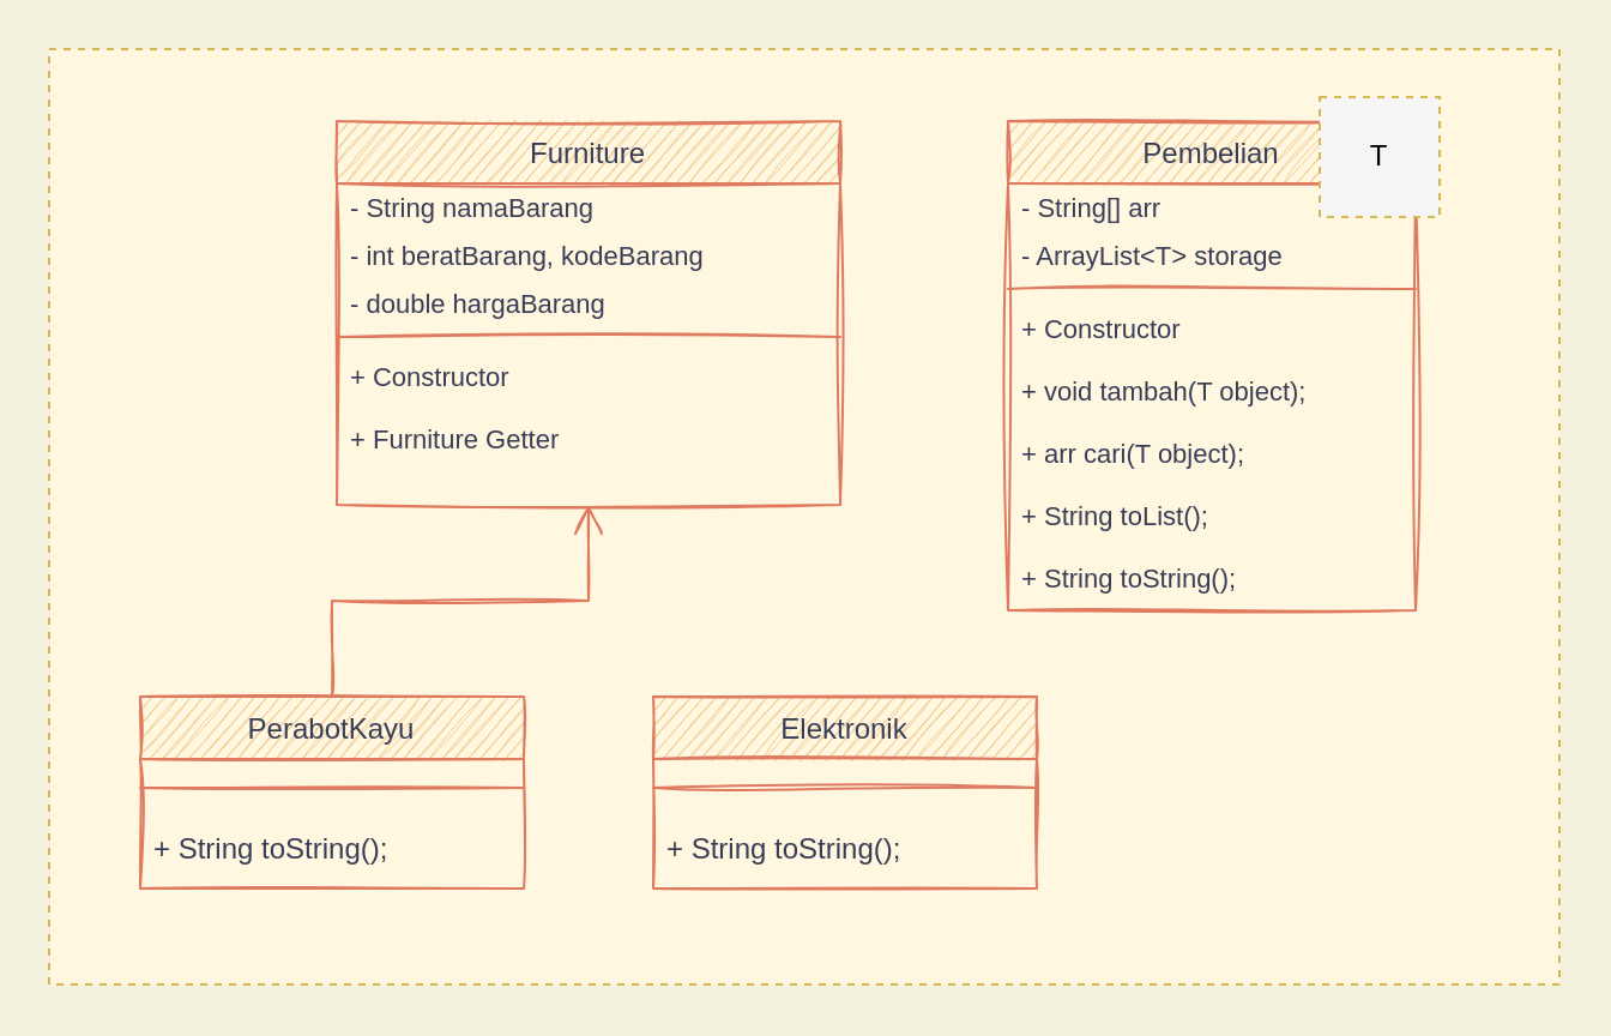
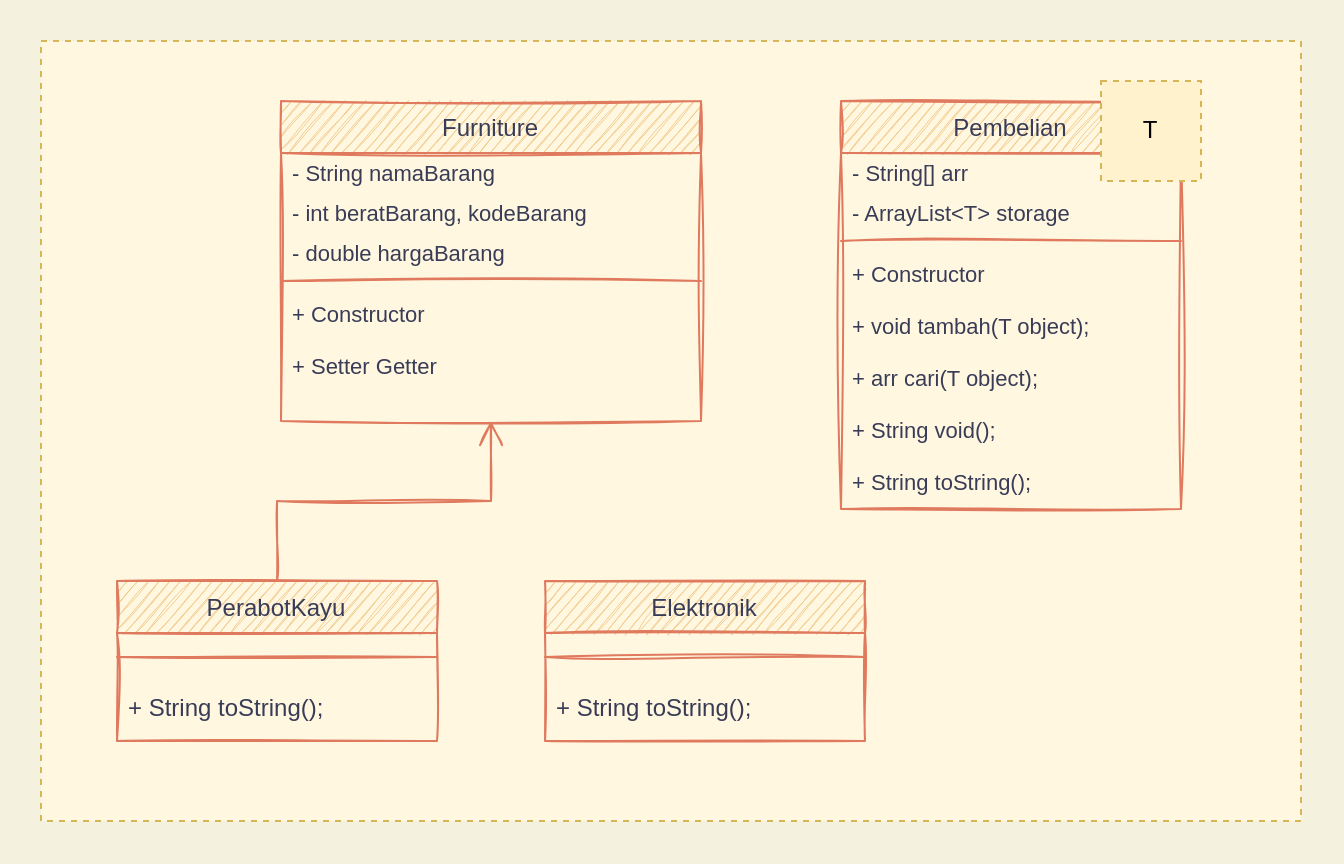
  <mxCell id="0" />
  <mxCell id="1" parent="0" />
  <mxCell id="2" value="" style="rounded=0;whiteSpace=wrap;html=1;dashed=1;sketch=0;strokeColor=#d6b656;fillColor=#FFF7E0;" vertex="1" parent="1"><mxGeometry x="20" y="20" width="630" height="390" as="geometry" /></mxCell>
  <mxCell id="3" value="Furniture" style="swimlane;fontStyle=0;align=center;verticalAlign=top;childLayout=stackLayout;horizontal=1;startSize=26;horizontalStack=0;resizeParent=1;resizeLast=0;collapsible=1;marginBottom=0;rounded=0;shadow=0;strokeWidth=1;fillColor=#F2CC8F;strokeColor=#E07A5F;fontColor=#393C56;sketch=1;" parent="1" vertex="1"><mxGeometry x="140" y="50" width="210" height="160" as="geometry"><mxRectangle x="230" y="140" width="160" height="26" as="alternateBounds" /></mxGeometry></mxCell>
  <mxCell id="4" value="- String namaBarang" style="text;align=left;verticalAlign=middle;spacingLeft=4;spacingRight=4;overflow=hidden;rotatable=0;points=[[0,0.5],[1,0.5]];portConstraint=eastwest;fontSize=11;fontColor=#393C56;sketch=1;" parent="3" vertex="1"><mxGeometry y="26" width="210" height="20" as="geometry" /></mxCell>
  <mxCell id="5" value="- int beratBarang, kodeBarang" style="text;align=left;verticalAlign=middle;spacingLeft=4;spacingRight=4;overflow=hidden;rotatable=0;points=[[0,0.5],[1,0.5]];portConstraint=eastwest;rounded=0;shadow=0;html=0;fontSize=11;fontColor=#393C56;sketch=1;" vertex="1" parent="3"><mxGeometry y="46" width="210" height="20" as="geometry" /></mxCell>
  <mxCell id="6" value="- double hargaBarang" style="text;align=left;verticalAlign=middle;spacingLeft=4;spacingRight=4;overflow=hidden;rotatable=0;points=[[0,0.5],[1,0.5]];portConstraint=eastwest;rounded=0;shadow=0;html=0;fontSize=11;fontColor=#393C56;sketch=1;" parent="3" vertex="1"><mxGeometry y="66" width="210" height="20" as="geometry" /></mxCell>
  <mxCell id="7" value="" style="line;html=1;strokeWidth=1;align=left;verticalAlign=middle;spacingTop=-1;spacingLeft=3;spacingRight=3;rotatable=0;labelPosition=right;points=[];portConstraint=eastwest;fillColor=#F2CC8F;strokeColor=#E07A5F;fontColor=#393C56;sketch=1;labelBackgroundColor=#F4F1DE;" parent="3" vertex="1"><mxGeometry y="86" width="210" height="8" as="geometry" /></mxCell>
  <mxCell id="8" value="+ Constructor" style="text;align=left;verticalAlign=top;spacingLeft=4;spacingRight=4;overflow=hidden;rotatable=0;points=[[0,0.5],[1,0.5]];portConstraint=eastwest;fontSize=11;fontColor=#393C56;sketch=1;" parent="3" vertex="1"><mxGeometry y="94" width="210" height="26" as="geometry" /></mxCell>
- <mxCell id="9" value="+ Furniture Getter" style="text;align=left;verticalAlign=top;spacingLeft=4;spacingRight=4;overflow=hidden;rotatable=0;points=[[0,0.5],[1,0.5]];portConstraint=eastwest;fontSize=11;fontColor=#393C56;sketch=1;" vertex="1" parent="3"><mxGeometry y="120" width="210" height="26" as="geometry" /></mxCell>
+ <mxCell id="9" value="+ Setter Getter" style="text;align=left;verticalAlign=top;spacingLeft=4;spacingRight=4;overflow=hidden;rotatable=0;points=[[0,0.5],[1,0.5]];portConstraint=eastwest;fontSize=11;fontColor=#393C56;sketch=1;" vertex="1" parent="3"><mxGeometry y="120" width="210" height="26" as="geometry" /></mxCell>
  <mxCell id="10" value="PerabotKayu" style="swimlane;fontStyle=0;align=center;verticalAlign=top;childLayout=stackLayout;horizontal=1;startSize=26;horizontalStack=0;resizeParent=1;resizeLast=0;collapsible=1;marginBottom=0;rounded=0;shadow=0;strokeWidth=1;fillColor=#F2CC8F;strokeColor=#E07A5F;fontColor=#393C56;sketch=1;" parent="1" vertex="1"><mxGeometry x="58" y="290" width="160" height="80" as="geometry"><mxRectangle x="130" y="380" width="160" height="26" as="alternateBounds" /></mxGeometry></mxCell>
  <mxCell id="11" value="" style="line;html=1;strokeWidth=1;align=left;verticalAlign=middle;spacingTop=-1;spacingLeft=3;spacingRight=3;rotatable=0;labelPosition=right;points=[];portConstraint=eastwest;fillColor=#F2CC8F;strokeColor=#E07A5F;fontColor=#393C56;sketch=1;labelBackgroundColor=#F4F1DE;" parent="10" vertex="1"><mxGeometry y="26" width="160" height="24" as="geometry" /></mxCell>
  <mxCell id="12" value="+ String toString();" style="text;align=left;verticalAlign=top;spacingLeft=4;spacingRight=4;overflow=hidden;rotatable=0;points=[[0,0.5],[1,0.5]];portConstraint=eastwest;fontColor=#393C56;sketch=1;" parent="10" vertex="1"><mxGeometry y="50" width="160" height="26" as="geometry" /></mxCell>
  <mxCell id="13" value="" style="endArrow=open;endSize=10;endFill=0;shadow=0;strokeWidth=1;rounded=0;edgeStyle=elbowEdgeStyle;elbow=vertical;strokeColor=#E07A5F;fontColor=#393C56;sketch=1;labelBackgroundColor=#F4F1DE;" parent="1" source="10" target="3" edge="1"><mxGeometry width="160" relative="1" as="geometry"><mxPoint x="140" y="173" as="sourcePoint" /><mxPoint x="140" y="173" as="targetPoint" /></mxGeometry></mxCell>
  <mxCell id="14" value="Elektronik" style="swimlane;fontStyle=0;align=center;verticalAlign=top;childLayout=stackLayout;horizontal=1;startSize=26;horizontalStack=0;resizeParent=1;resizeLast=0;collapsible=1;marginBottom=0;rounded=0;shadow=0;strokeWidth=1;fillColor=#F2CC8F;strokeColor=#E07A5F;fontColor=#393C56;sketch=1;" vertex="1" parent="1"><mxGeometry x="272" y="290" width="160" height="80" as="geometry"><mxRectangle x="130" y="380" width="160" height="26" as="alternateBounds" /></mxGeometry></mxCell>
  <mxCell id="15" value="" style="line;html=1;strokeWidth=1;align=left;verticalAlign=middle;spacingTop=-1;spacingLeft=3;spacingRight=3;rotatable=0;labelPosition=right;points=[];portConstraint=eastwest;fillColor=#F2CC8F;strokeColor=#E07A5F;fontColor=#393C56;sketch=1;labelBackgroundColor=#F4F1DE;" vertex="1" parent="14"><mxGeometry y="26" width="160" height="24" as="geometry" /></mxCell>
  <mxCell id="16" value="+ String toString();" style="text;align=left;verticalAlign=top;spacingLeft=4;spacingRight=4;overflow=hidden;rotatable=0;points=[[0,0.5],[1,0.5]];portConstraint=eastwest;fontColor=#393C56;sketch=1;" vertex="1" parent="14"><mxGeometry y="50" width="160" height="26" as="geometry" /></mxCell>
  <mxCell id="17" value="Pembelian" style="swimlane;fontStyle=0;align=center;verticalAlign=top;childLayout=stackLayout;horizontal=1;startSize=26;horizontalStack=0;resizeParent=1;resizeLast=0;collapsible=1;marginBottom=0;rounded=0;shadow=0;strokeWidth=1;fillColor=#F2CC8F;strokeColor=#E07A5F;fontColor=#393C56;sketch=1;" vertex="1" parent="1"><mxGeometry x="420" y="50" width="170" height="204" as="geometry"><mxRectangle x="230" y="140" width="160" height="26" as="alternateBounds" /></mxGeometry></mxCell>
  <mxCell id="18" value="- String[] arr" style="text;align=left;verticalAlign=middle;spacingLeft=4;spacingRight=4;overflow=hidden;rotatable=0;points=[[0,0.5],[1,0.5]];portConstraint=eastwest;fontSize=11;fontColor=#393C56;sketch=1;" vertex="1" parent="17"><mxGeometry y="26" width="170" height="20" as="geometry" /></mxCell>
  <mxCell id="19" value="- ArrayList&lt;T&gt; storage" style="text;align=left;verticalAlign=middle;spacingLeft=4;spacingRight=4;overflow=hidden;rotatable=0;points=[[0,0.5],[1,0.5]];portConstraint=eastwest;rounded=0;shadow=0;html=0;fontSize=11;fontColor=#393C56;sketch=1;" vertex="1" parent="17"><mxGeometry y="46" width="170" height="20" as="geometry" /></mxCell>
  <mxCell id="20" value="" style="line;html=1;strokeWidth=1;align=left;verticalAlign=middle;spacingTop=-1;spacingLeft=3;spacingRight=3;rotatable=0;labelPosition=right;points=[];portConstraint=eastwest;fillColor=#F2CC8F;strokeColor=#E07A5F;fontColor=#393C56;sketch=1;labelBackgroundColor=#F4F1DE;" vertex="1" parent="17"><mxGeometry y="66" width="170" height="8" as="geometry" /></mxCell>
  <mxCell id="21" value="+ Constructor" style="text;align=left;verticalAlign=top;spacingLeft=4;spacingRight=4;overflow=hidden;rotatable=0;points=[[0,0.5],[1,0.5]];portConstraint=eastwest;fontSize=11;fontColor=#393C56;sketch=1;" vertex="1" parent="17"><mxGeometry y="74" width="170" height="26" as="geometry" /></mxCell>
  <mxCell id="22" value="+ void tambah(T object);" style="text;align=left;verticalAlign=top;spacingLeft=4;spacingRight=4;overflow=hidden;rotatable=0;points=[[0,0.5],[1,0.5]];portConstraint=eastwest;fontSize=11;fontColor=#393C56;sketch=1;" vertex="1" parent="17"><mxGeometry y="100" width="170" height="26" as="geometry" /></mxCell>
  <mxCell id="23" value="+ arr cari(T object);" style="text;align=left;verticalAlign=top;spacingLeft=4;spacingRight=4;overflow=hidden;rotatable=0;points=[[0,0.5],[1,0.5]];portConstraint=eastwest;fontSize=11;fontColor=#393C56;sketch=1;" vertex="1" parent="17"><mxGeometry y="126" width="170" height="26" as="geometry" /></mxCell>
- <mxCell id="24" value="+ String toList();" style="text;align=left;verticalAlign=top;spacingLeft=4;spacingRight=4;overflow=hidden;rotatable=0;points=[[0,0.5],[1,0.5]];portConstraint=eastwest;fontSize=11;fontColor=#393C56;sketch=1;" vertex="1" parent="17"><mxGeometry y="152" width="170" height="26" as="geometry" /></mxCell>
+ <mxCell id="24" value="+ String void();" style="text;align=left;verticalAlign=top;spacingLeft=4;spacingRight=4;overflow=hidden;rotatable=0;points=[[0,0.5],[1,0.5]];portConstraint=eastwest;fontSize=11;fontColor=#393C56;sketch=1;" vertex="1" parent="17"><mxGeometry y="152" width="170" height="26" as="geometry" /></mxCell>
  <mxCell id="25" value="+ String toString();" style="text;align=left;verticalAlign=top;spacingLeft=4;spacingRight=4;overflow=hidden;rotatable=0;points=[[0,0.5],[1,0.5]];portConstraint=eastwest;fontSize=11;fontColor=#393C56;sketch=1;" vertex="1" parent="17"><mxGeometry y="178" width="170" height="26" as="geometry" /></mxCell>
- <mxCell id="26" value="T" style="rounded=0;whiteSpace=wrap;html=1;sketch=0;fillColor=#f5f5f5;labelBorderColor=none;dashed=1;strokeColor=#d6b656;" vertex="1" parent="1"><mxGeometry x="550" y="40" width="50" height="50" as="geometry" /></mxCell>
+ <mxCell id="26" value="T" style="rounded=0;whiteSpace=wrap;html=1;sketch=0;fillColor=#fff2cc;labelBorderColor=none;dashed=1;strokeColor=#d6b656;" vertex="1" parent="1"><mxGeometry x="550" y="40" width="50" height="50" as="geometry" /></mxCell>
